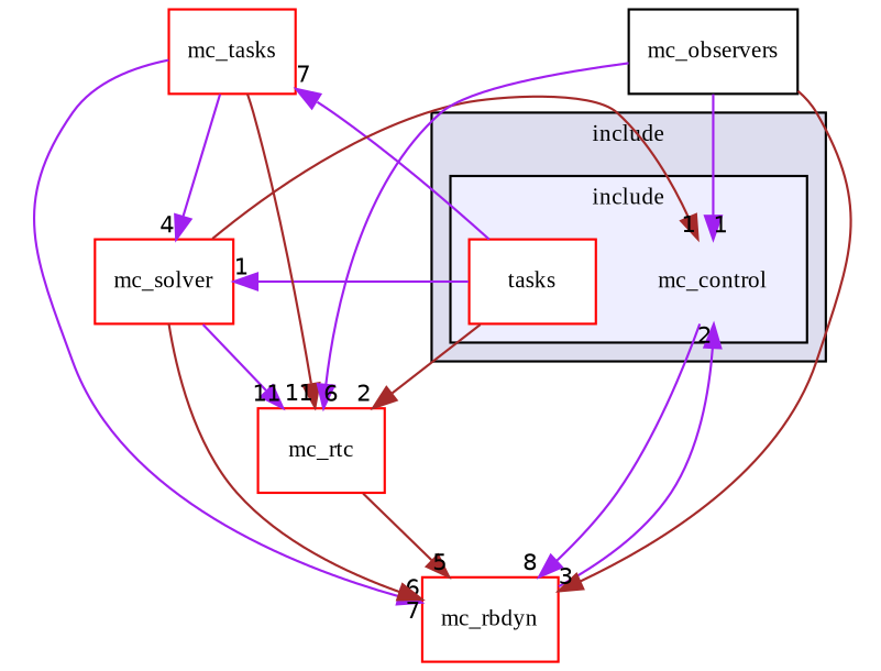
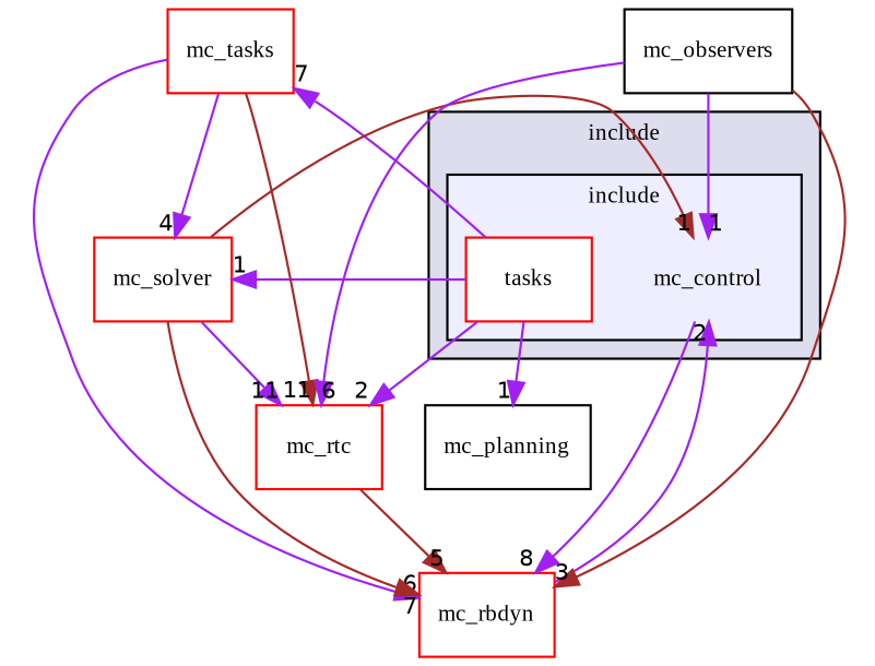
  digraph {
    compound=true
    fontname="Liberation Serif"
    node [fontname="Liberation Serif" fontsize=10 shape=box color=red fillcolor=white style=filled]
    edge [color=purple fontname="Liberation Serif" headlabel=1 labeldistance=1.5 labelfontname=Helvetica labelfontsize=10]
    n1 [label=mc_control shape=plaintext color="" fillcolor="" style=""]
    n2 [label=tasks]
    n3 [label=mc_rbdyn]
    n4 [label=mc_tasks]
    n5 [label=mc_rtc]
    n6 [label=mc_solver]
+   n7 [label=mc_planning color="" fillcolor="" style=""]
    n8 [label=mc_observers color="" fillcolor="" style=""]
    subgraph cluster_1 {
      bgcolor="#ddddee"
      fontsize=10
      label=include
      pencolor=black
      subgraph cluster_2 {
        bgcolor="#eeeeff"
        fontsize=10
        label=include
        pencolor=black
        n1
        n2
      }
    }
    n1 -> n3 [headlabel=8]
    n2 -> n4 [headlabel=7]
-   n2 -> n5 [color=brown headlabel=2]
+   n2 -> n5 [headlabel=2]
    n2 -> n6
+   n2 -> n7
    n3 -> n1 [headlabel=2]
    n4 -> n3 [headlabel=6]
    n4 -> n5 [color=brown headlabel=11]
    n4 -> n6 [headlabel=4]
    n5 -> n3 [color=brown headlabel=5]
    n6 -> n1 [color=brown]
    n6 -> n3 [color=brown headlabel=7]
    n6 -> n5 [headlabel=11]
    n8 -> n1
    n8 -> n3 [color=brown headlabel=3]
    n8 -> n5 [headlabel=6]
  }
